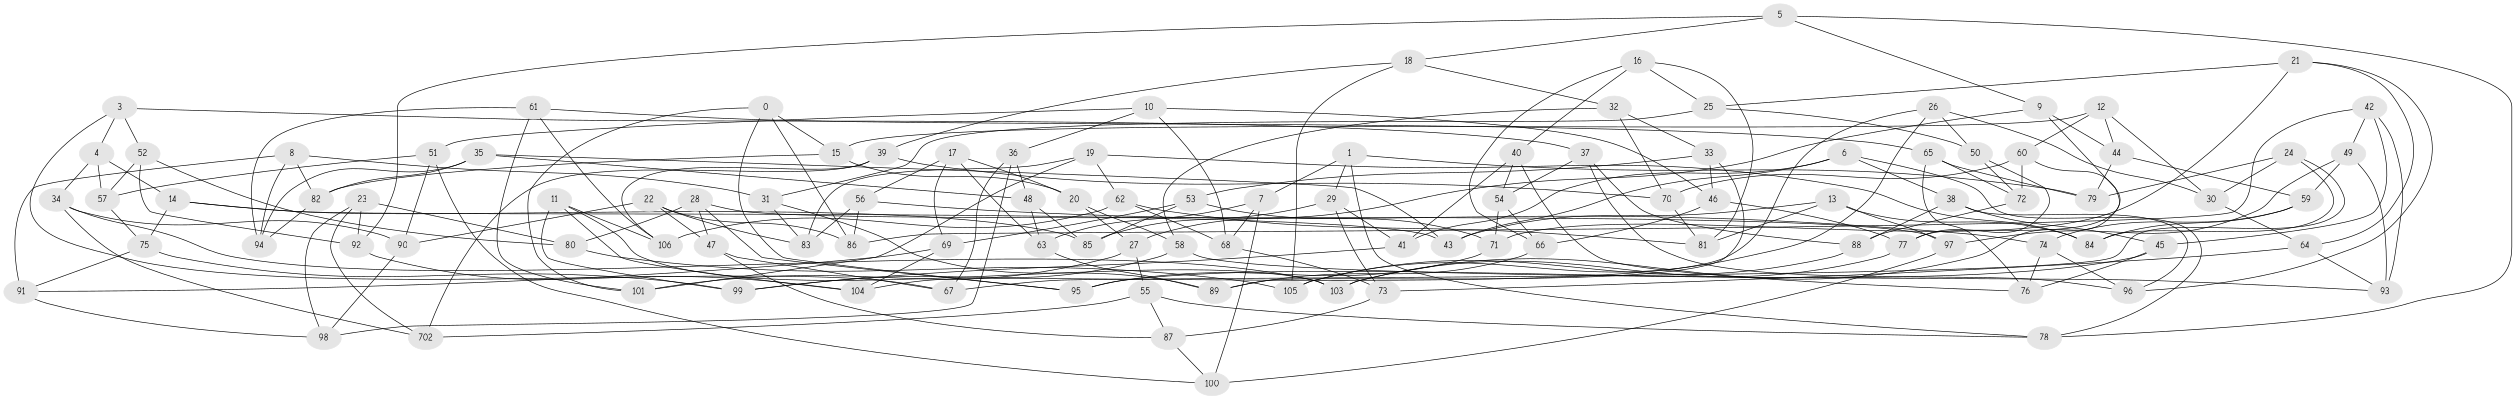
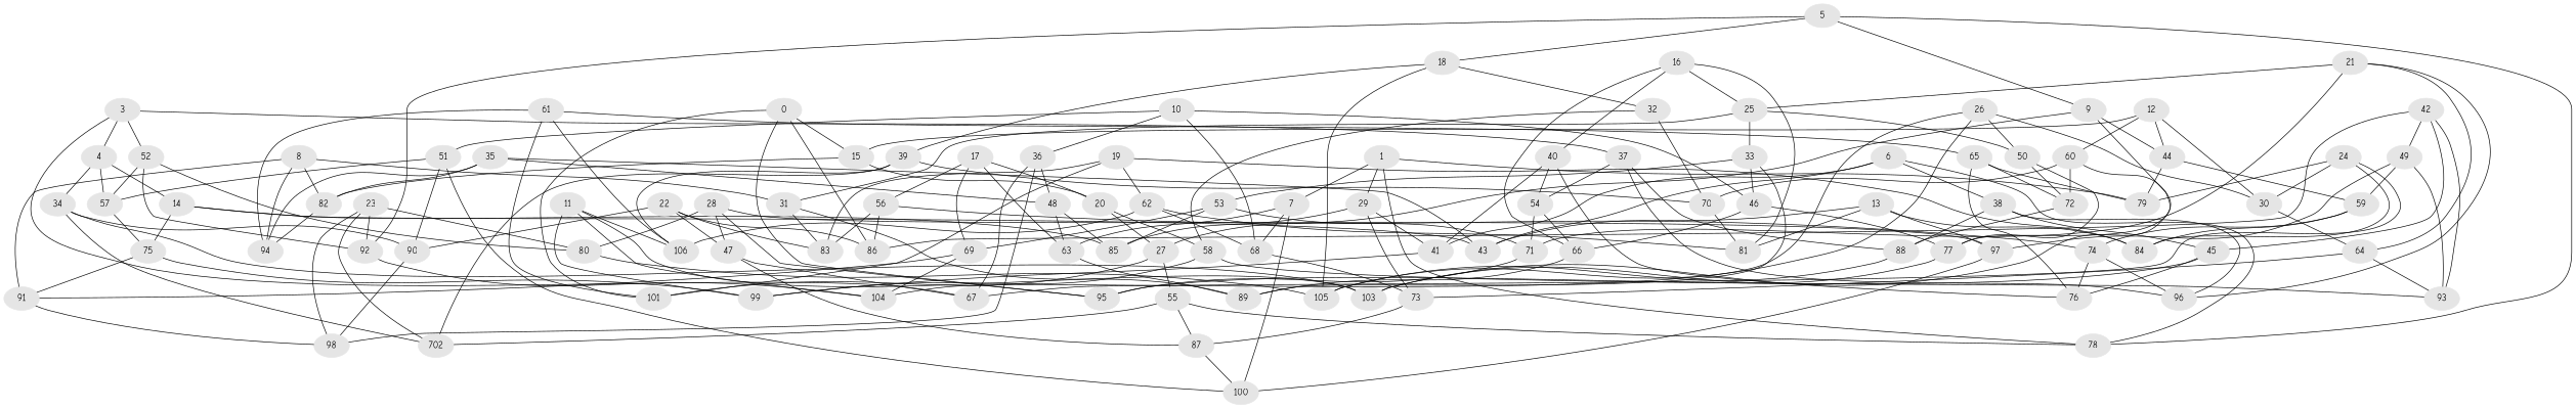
  graph {
    fontname="Comic Neue"
    node [color=gray90 fontname="Comic Neue" style=filled]
    edge [fontname="Comic Neue"]
    1
    7
    29
    78
    79
    63
    68
    100
    41
    85
    73
    n12 [label=0]
    15
    86
    95
    101
    82
    20
    3
    4
    37
    52
    67
    14
    34
    57
    96
    54
    88
    92
    80
    43
    75
    103
    90
    n36 [label=702]
    5
    9
    18
    27
    44
    77
    32
    39
    105
    104
    6
    38
    45
    99
    89
    8
    31
    91
    94
    83
    98
    55
    59
    10
    36
    46
    51
    48
    66
    11
    106
    12
    30
    60
    64
    70
    72
    13
    81
    84
    97
    58
    16
    25
    40
    50
    76
    17
    56
    69
    74
    33
    19
    62
    93
    21
    71
    22
    47
    87
    23
    24
    26
    28
    53
    35
    42
    49
    61
    65
    1 -- 7
    1 -- 29
    1 -- 78
    1 -- 79
    7 -- 63
    7 -- 68
    7 -- 100
    29 -- 41
    29 -- 85
    29 -- 73
    63 -- 89
    68 -- 73
    41 -- 99
    73 -- 87
    n12 -- 15
    n12 -- 86
    n12 -- 95
    n12 -- 101
    15 -- 82
    15 -- 20
    82 -- 94
    20 -- 27
    20 -- 58
    3 -- 4
    3 -- 37
    3 -- 52
    3 -- 67
    4 -- 14
    4 -- 34
    4 -- 57
    37 -- 96
    37 -- 54
    37 -- 88
    52 -- 57
    52 -- 92
    52 -- 80
    14 -- 85
    14 -- 43
    14 -- 75
    34 -- 103
    34 -- 90
    34 -- n36
    57 -- 75
    54 -- 66
    54 -- 71
    88 -- 105
    92 -- 104
    80 -- 105
    75 -- 99
    75 -- 91
    90 -- 98
    5 -- 78
    5 -- 92
    5 -- 9
    5 -- 18
    9 -- 27
    9 -- 44
    9 -- 77
    18 -- 32
    18 -- 39
    18 -- 105
    27 -- 101
    27 -- 55
    44 -- 79
    44 -- 59
    77 -- 103
    32 -- 70
    32 -- 58
-   32 -- 33
+   25 -- 33
    39 -- n36
    39 -- 106
    39 -- 70
    6 -- 78
    6 -- 41
    6 -- 43
    6 -- 38
    38 -- 96
    38 -- 88
    38 -- 45
    45 -- 95
    45 -- 76
    8 -- 82
    8 -- 31
    8 -- 91
    8 -- 94
    31 -- 89
    31 -- 83
    91 -- 98
    55 -- 78
    55 -- n36
    55 -- 87
    59 -- 84
    59 -- 74
    10 -- 68
    10 -- 36
    10 -- 46
    10 -- 51
    36 -- 67
    36 -- 98
    36 -- 48
    46 -- 77
    46 -- 66
    51 -- 100
    51 -- 57
    51 -- 90
    48 -- 63
    48 -- 85
    66 -- 89
    11 -- 103
    11 -- 104
    11 -- 99
    11 -- 106
    12 -- 15
    12 -- 44
    12 -- 30
    12 -- 60
    30 -- 64
    60 -- 103
    60 -- 70
    60 -- 72
    64 -- 73
    64 -- 93
    70 -- 81
    72 -- 88
    13 -- 43
    13 -- 81
    13 -- 84
    13 -- 97
    97 -- 100
    58 -- 99
    58 -- 93
    16 -- 66
    16 -- 81
    16 -- 25
    16 -- 40
    25 -- 31
    25 -- 50
    40 -- 41
    40 -- 54
    40 -- 76
    50 -- 77
    50 -- 72
    17 -- 63
    17 -- 20
    17 -- 56
    17 -- 69
    56 -- 86
    56 -- 83
    56 -- 74
    69 -- 104
    69 -- 91
    74 -- 96
    74 -- 76
    33 -- 89
    33 -- 46
    33 -- 53
    19 -- 101
    19 -- 83
    19 -- 84
    19 -- 62
    62 -- 68
    62 -- 106
    62 -- 81
    21 -- 96
    21 -- 64
    21 -- 25
    21 -- 71
    71 -- 95
    22 -- 86
    22 -- 90
    22 -- 83
    22 -- 47
    47 -- 67
    47 -- 87
    87 -- 100
    23 -- 92
    23 -- 80
    23 -- n36
    23 -- 98
    24 -- 79
    24 -- 67
    24 -- 30
    24 -- 84
    26 -- 105
    26 -- 104
    26 -- 30
    26 -- 50
    28 -- 95
    28 -- 80
    28 -- 97
    28 -- 47
    53 -- 85
    53 -- 69
    53 -- 71
    35 -- 82
    35 -- 43
    35 -- 94
    35 -- 48
    42 -- 86
    42 -- 45
    42 -- 93
    42 -- 49
    49 -- 59
    49 -- 97
    49 -- 93
    61 -- 101
    61 -- 94
    61 -- 106
    61 -- 65
    65 -- 79
    65 -- 72
    65 -- 76
  }
